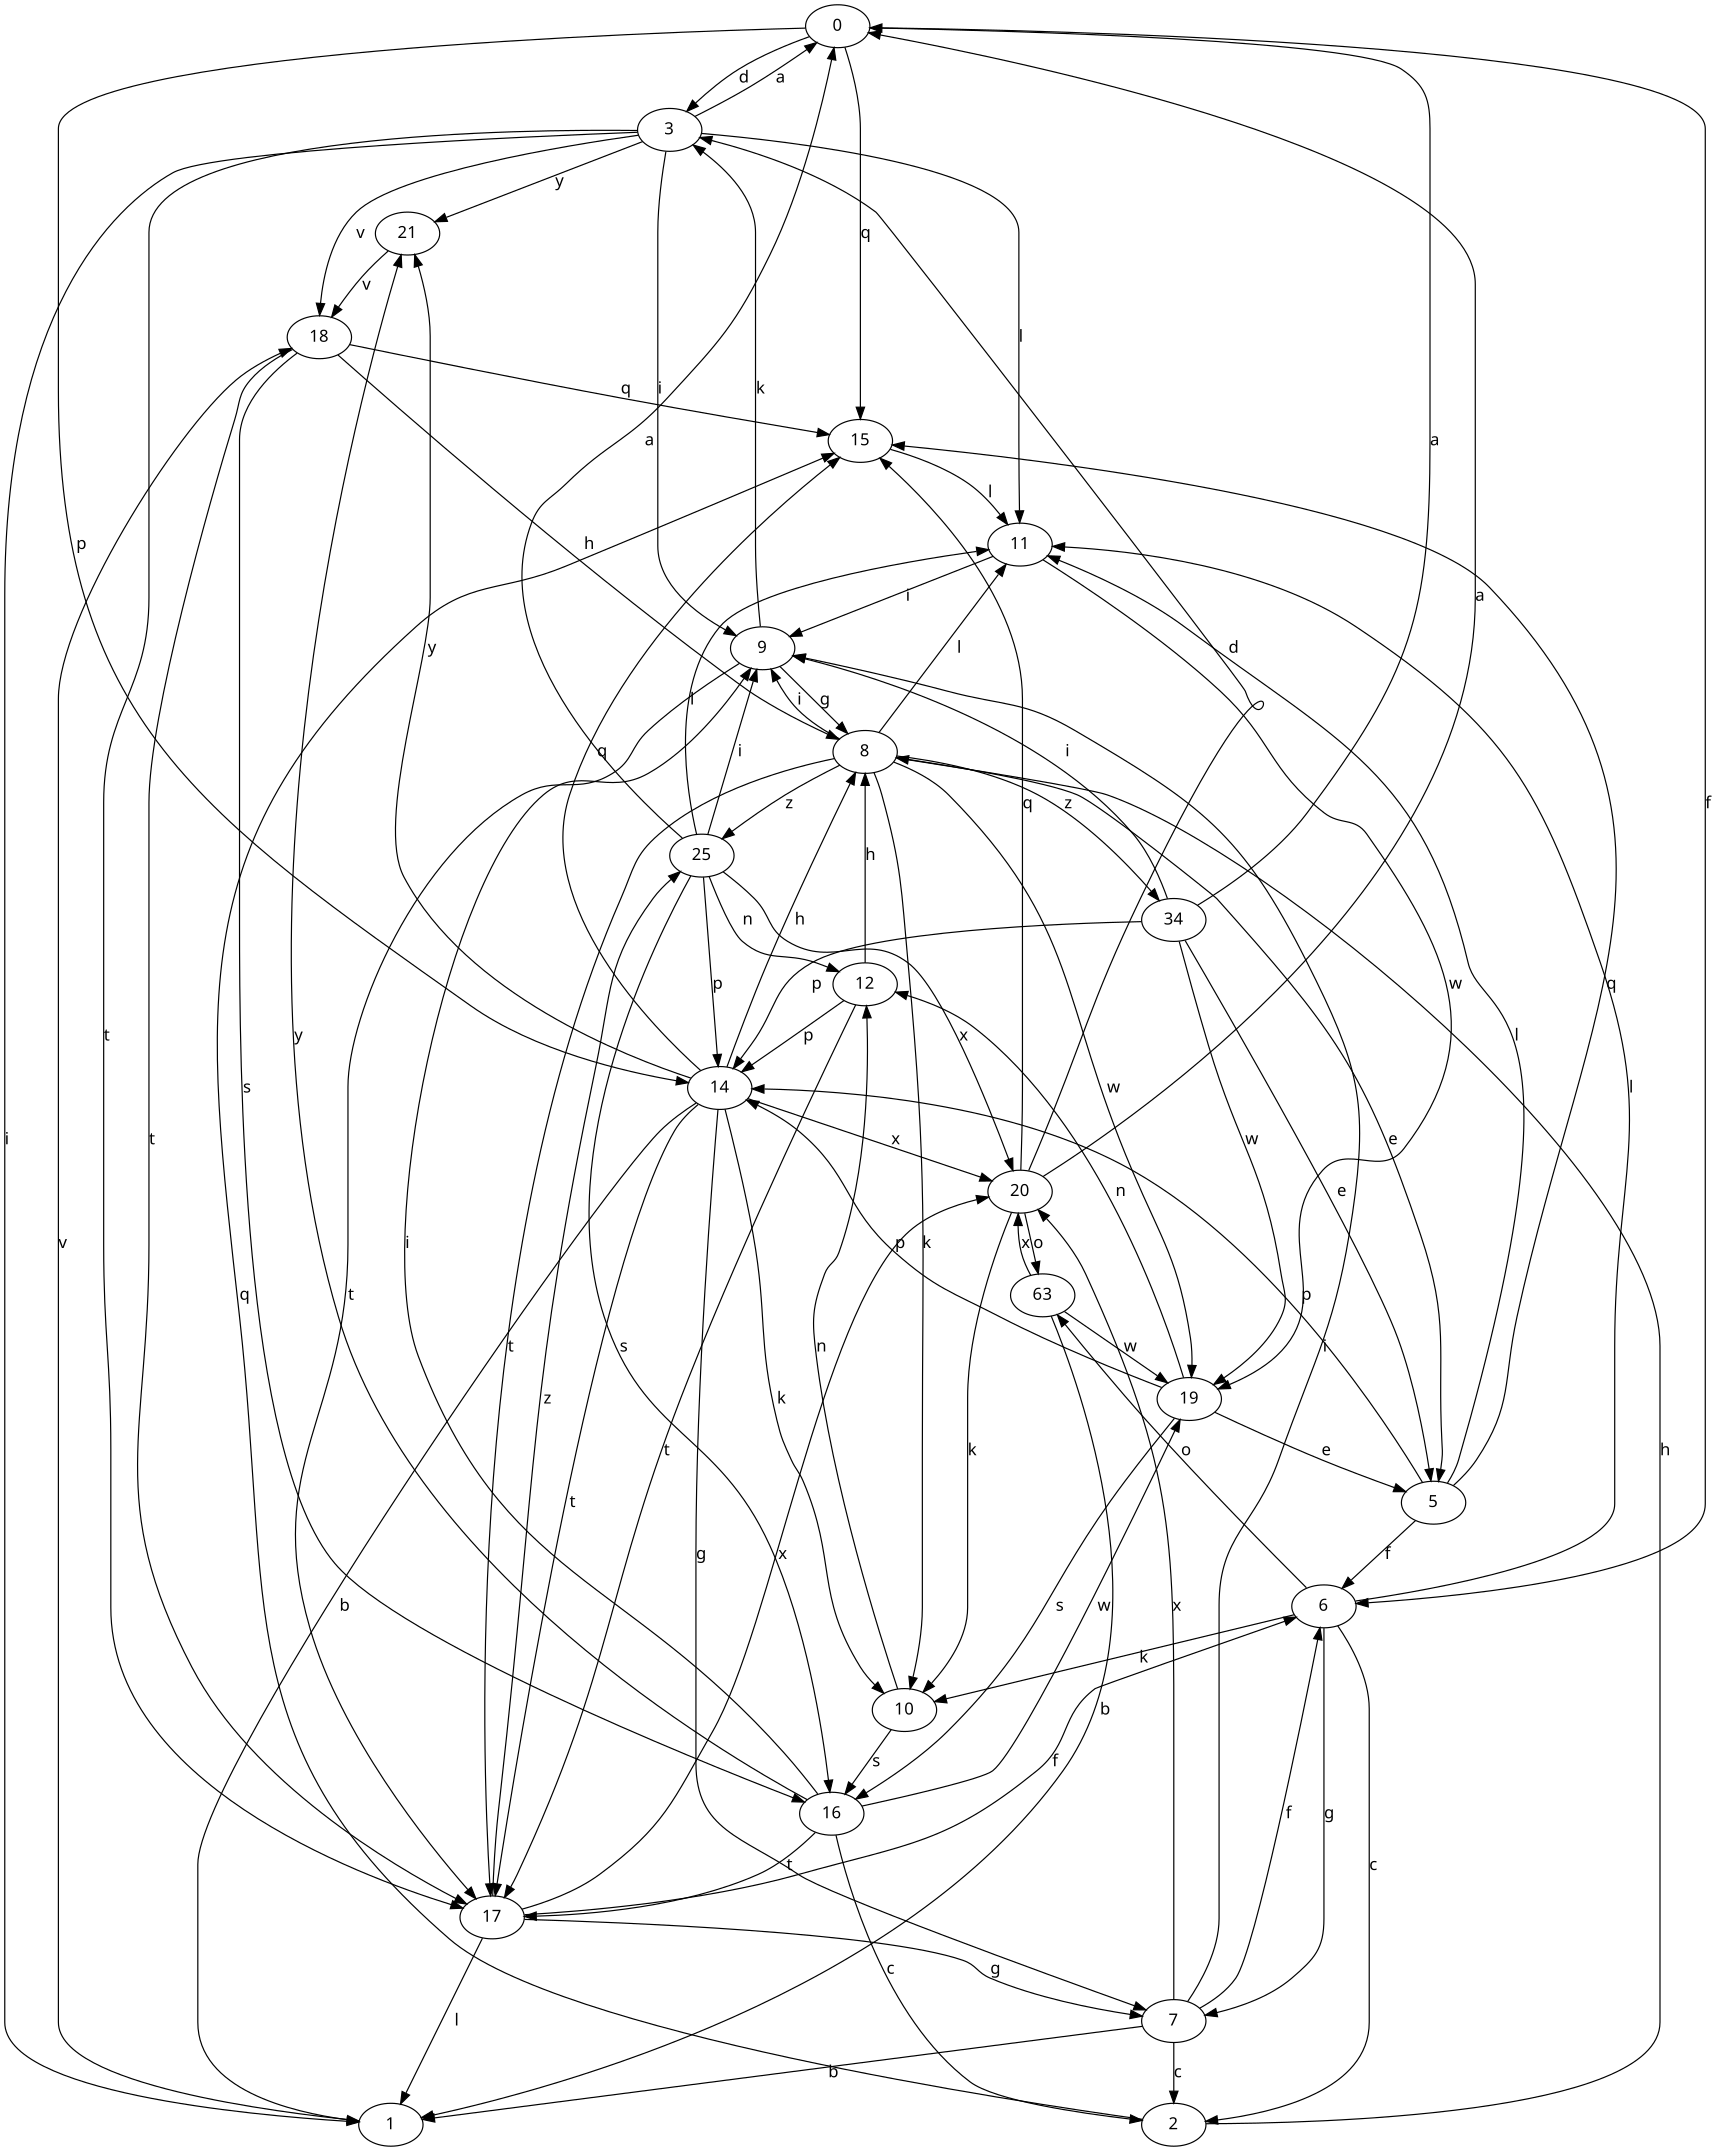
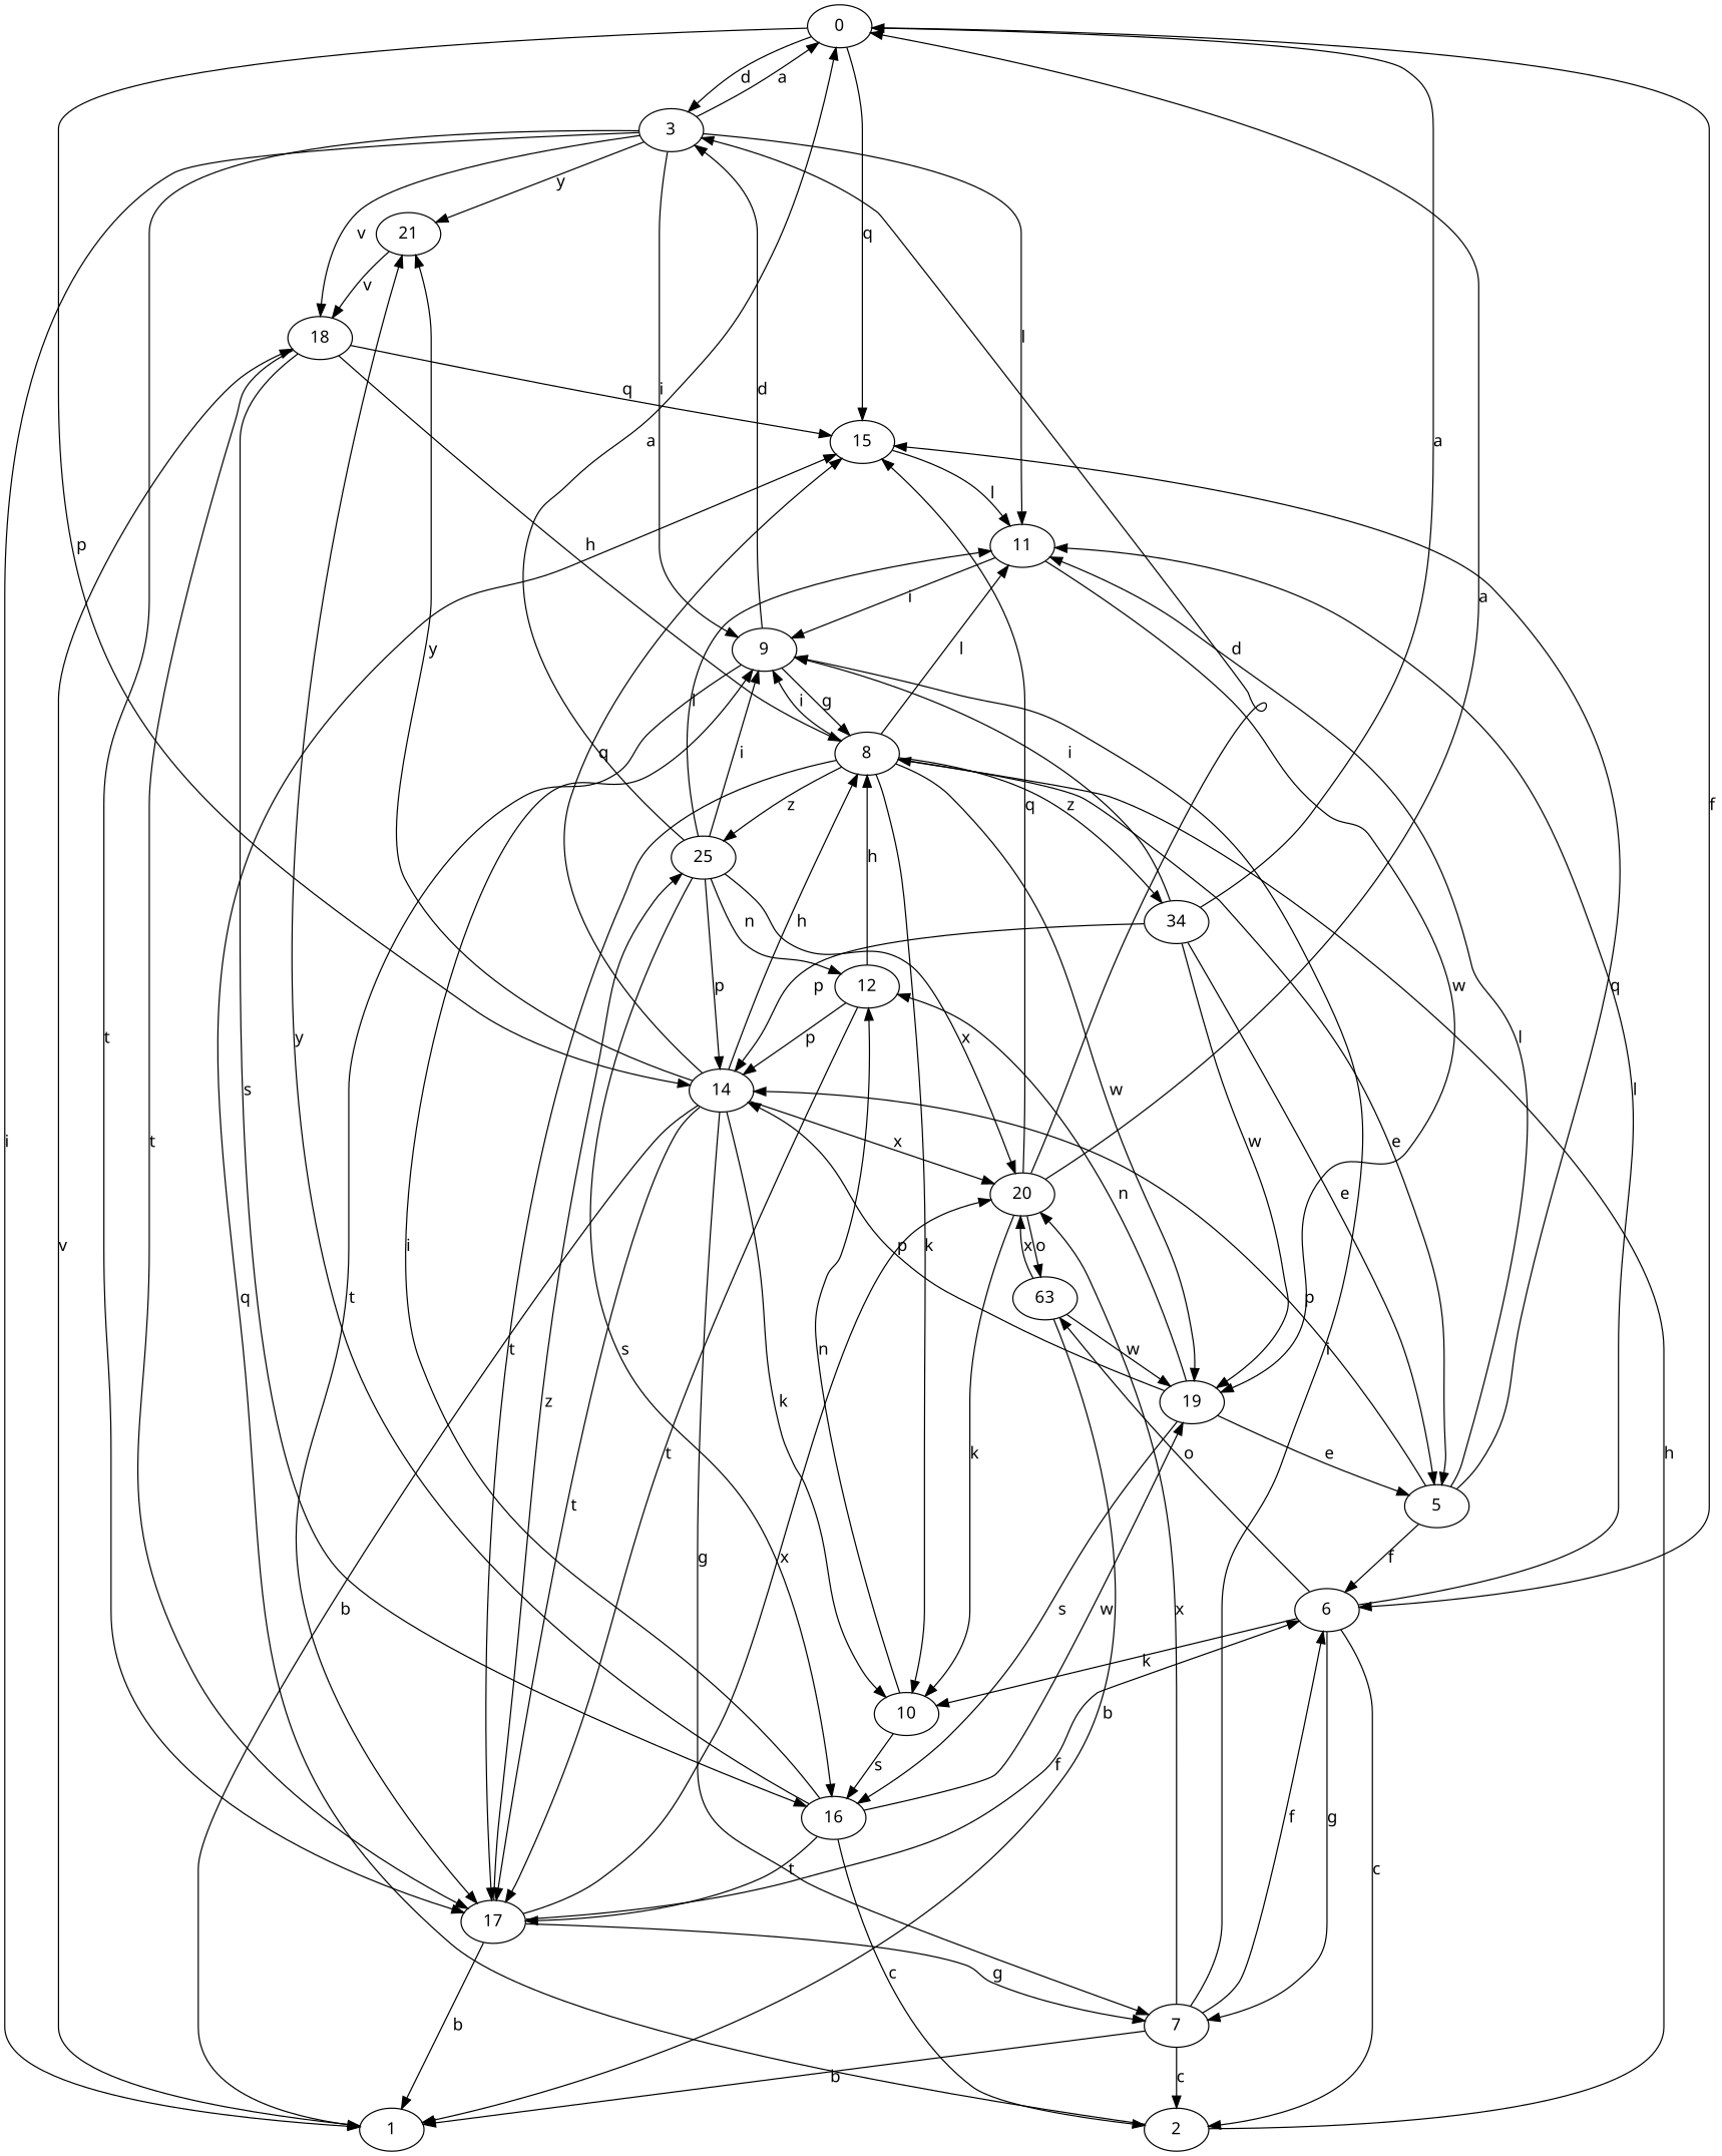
  strict digraph {
    fontname="Noto Sans"
    node [fontname="Noto Sans"]
    edge [fontname="Noto Sans"]
    0
    3
    6
    14
    15
    1
    18
    9
    11
    17
    21
    2
    7
    10
    n15 [label=63]
    8
    20
    16
    5
    19
    n21 [label=34]
    25
    12
    0 -> 3 [label=d]
    0 -> 6 [label=f]
    0 -> 14 [label=p]
    0 -> 15 [label=q]
    3 -> 0 [label=a]
    3 -> 1 [label=i]
    3 -> 18 [label=v]
    3 -> 9 [label=i]
    3 -> 11 [label=l]
    3 -> 17 [label=t]
    3 -> 21 [label=y]
    6 -> 11 [label=l]
    6 -> 2 [label=c]
    6 -> 7 [label=g]
    6 -> 10 [label=k]
    6 -> n15 [label=o]
    14 -> 15 [label=q]
    14 -> 1 [label=b]
    14 -> 17 [label=t]
    14 -> 21 [label=y]
    14 -> 7 [label=g]
    14 -> 10 [label=k]
    14 -> 8 [label=h]
    14 -> 20 [label=x]
    15 -> 11 [label=l]
    1 -> 18 [label=v]
    18 -> 15 [label=q]
    18 -> 17 [label=t]
    18 -> 8 [label=h]
    18 -> 16 [label=s]
-   9 -> 3 [label=k]
+   9 -> 3 [label=d]
    9 -> 17 [label=t]
    9 -> 8 [label=g]
    11 -> 9 [label=i]
    11 -> 19 [label=w]
    17 -> 6 [label=f]
-   17 -> 1 [label=l]
+   17 -> 1 [label=b]
    17 -> 7 [label=g]
    17 -> 20 [label=x]
    17 -> 25 [label=z]
    21 -> 18 [label=v]
    2 -> 15 [label=q]
    2 -> 8 [label=h]
    7 -> 6 [label=f]
    7 -> 1 [label=b]
    7 -> 9 [label=i]
    7 -> 2 [label=c]
    7 -> 20 [label=x]
    10 -> 16 [label=s]
    10 -> 12 [label=n]
    n15 -> 1 [label=b]
    n15 -> 20 [label=x]
    n15 -> 19 [label=w]
    8 -> 9 [label=i]
    8 -> 11 [label=l]
    8 -> 17 [label=t]
    8 -> 10 [label=k]
    8 -> 5 [label=e]
    8 -> 19 [label=w]
    8 -> n21 [label=z]
    8 -> 25 [label=z]
    20 -> 0 [label=a]
    20 -> 3 [label=d]
    20 -> 15 [label=q]
    20 -> 10 [label=k]
    20 -> n15 [label=o]
    16 -> 9 [label=i]
    16 -> 17 [label=t]
    16 -> 21 [label=y]
    16 -> 2 [label=c]
    16 -> 19 [label=w]
    5 -> 6 [label=f]
    5 -> 14 [label=p]
    5 -> 15 [label=q]
    5 -> 11 [label=l]
    19 -> 14 [label=p]
    19 -> 16 [label=s]
    19 -> 5 [label=e]
    19 -> 12 [label=n]
    n21 -> 0 [label=a]
    n21 -> 14 [label=p]
    n21 -> 9 [label=i]
    n21 -> 5 [label=e]
    n21 -> 19 [label=w]
    25 -> 0 [label=a]
    25 -> 14 [label=p]
    25 -> 9 [label=i]
    25 -> 11 [label=l]
    25 -> 20 [label=x]
    25 -> 16 [label=s]
    25 -> 12 [label=n]
    12 -> 14 [label=p]
    12 -> 17 [label=t]
    12 -> 8 [label=h]
  }
